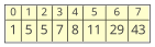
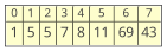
  digraph {
    nodesep=.05
    fontname="Noto Sans"
-   n1 [fontcolor="#444443" fontname="Noto Sans" height=.1 label=<<table BORDER="0" CELLBORDER="0" CELLSPACING="0"> <tr> <td cellspacing="0" cellpadding="0" bgcolor="#fefecd" border="1" sides="br" valign="top"><font color="#444443" point-size="9">0</font></td> <td cellspacing="0" cellpadding="0" bgcolor="#fefecd" border="1" sides="br" valign="top"><font color="#444443" point-size="9">1</font></td> <td cellspacing="0" cellpadding="0" bgcolor="#fefecd" border="1" sides="br" valign="top"><font color="#444443" point-size="9">2</font></td> <td cellspacing="0" cellpadding="0" bgcolor="#fefecd" border="1" sides="br" valign="top"><font color="#444443" point-size="9">3</font></td> <td cellspacing="0" cellpadding="0" bgcolor="#fefecd" border="1" sides="br" valign="top"><font color="#444443" point-size="9">4</font></td> <td cellspacing="0" cellpadding="0" bgcolor="#fefecd" border="1" sides="br" valign="top"><font color="#444443" point-size="9">5</font></td> <td cellspacing="0" cellpadding="0" bgcolor="#fefecd" border="1" sides="br" valign="top"><font color="#444443" point-size="9">6</font></td> <td cellspacing="0" cellpadding="0" bgcolor="#fefecd" border="1" sides="b" valign="top"><font color="#444443" point-size="9">7</font></td> </tr> <tr> <td port="0" bgcolor="#fefecd" border="1" sides="r" align="center"><font point-size="11">1</font></td> <td port="1" bgcolor="#fefecd" border="1" sides="r" align="center"><font point-size="11">5</font></td> <td port="2" bgcolor="#fefecd" border="1" sides="r" align="center"><font point-size="11">5</font></td> <td port="3" bgcolor="#fefecd" border="1" sides="r" align="center"><font point-size="11">7</font></td> <td port="4" bgcolor="#fefecd" border="1" sides="r" align="center"><font point-size="11">8</font></td> <td port="5" bgcolor="#fefecd" border="1" sides="r" align="center"><font point-size="11">11</font></td> <td port="6" bgcolor="#fefecd" border="1" sides="r" align="center"><font point-size="11">29</font></td> <td port="7" bgcolor="#fefecd" border="0" align="center"><font point-size="11">43</font></td> </tr></table> > margin=0.01 penwidth=0.5 shape=box space=0.0 width=.1]
+   n1 [fontcolor="#444443" fontname="Noto Sans" height=.1 label=<<table BORDER="0" CELLBORDER="0" CELLSPACING="0"> <tr> <td cellspacing="0" cellpadding="0" bgcolor="#fefecd" border="1" sides="br" valign="top"><font color="#444443" point-size="9">0</font></td> <td cellspacing="0" cellpadding="0" bgcolor="#fefecd" border="1" sides="br" valign="top"><font color="#444443" point-size="9">1</font></td> <td cellspacing="0" cellpadding="0" bgcolor="#fefecd" border="1" sides="br" valign="top"><font color="#444443" point-size="9">2</font></td> <td cellspacing="0" cellpadding="0" bgcolor="#fefecd" border="1" sides="br" valign="top"><font color="#444443" point-size="9">3</font></td> <td cellspacing="0" cellpadding="0" bgcolor="#fefecd" border="1" sides="br" valign="top"><font color="#444443" point-size="9">4</font></td> <td cellspacing="0" cellpadding="0" bgcolor="#fefecd" border="1" sides="br" valign="top"><font color="#444443" point-size="9">5</font></td> <td cellspacing="0" cellpadding="0" bgcolor="#fefecd" border="1" sides="br" valign="top"><font color="#444443" point-size="9">6</font></td> <td cellspacing="0" cellpadding="0" bgcolor="#fefecd" border="1" sides="b" valign="top"><font color="#444443" point-size="9">7</font></td> </tr> <tr> <td port="0" bgcolor="#fefecd" border="1" sides="r" align="center"><font point-size="11">1</font></td> <td port="1" bgcolor="#fefecd" border="1" sides="r" align="center"><font point-size="11">5</font></td> <td port="2" bgcolor="#fefecd" border="1" sides="r" align="center"><font point-size="11">5</font></td> <td port="3" bgcolor="#fefecd" border="1" sides="r" align="center"><font point-size="11">7</font></td> <td port="4" bgcolor="#fefecd" border="1" sides="r" align="center"><font point-size="11">8</font></td> <td port="5" bgcolor="#fefecd" border="1" sides="r" align="center"><font point-size="11">11</font></td> <td port="6" bgcolor="#fefecd" border="1" sides="r" align="center"><font point-size="11">69</font></td> <td port="7" bgcolor="#fefecd" border="0" align="center"><font point-size="11">43</font></td> </tr></table> > margin=0.01 penwidth=0.5 shape=box space=0.0 width=.1]
  }
